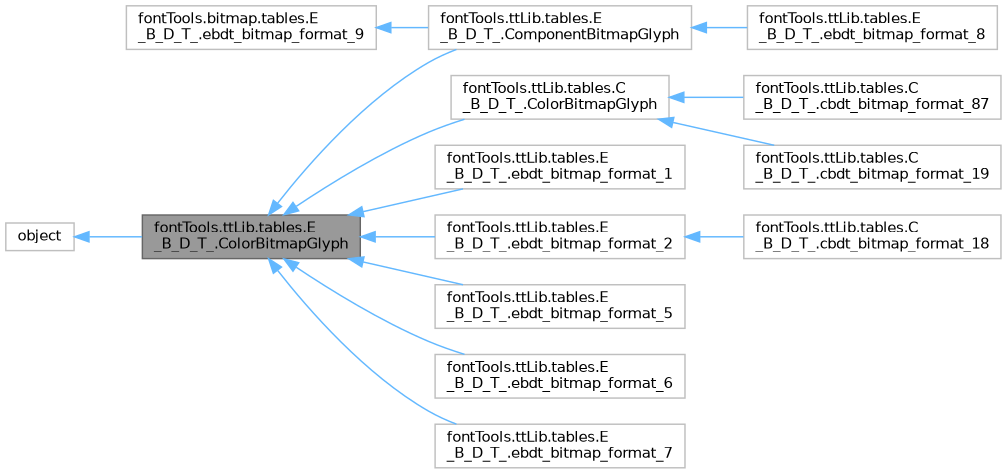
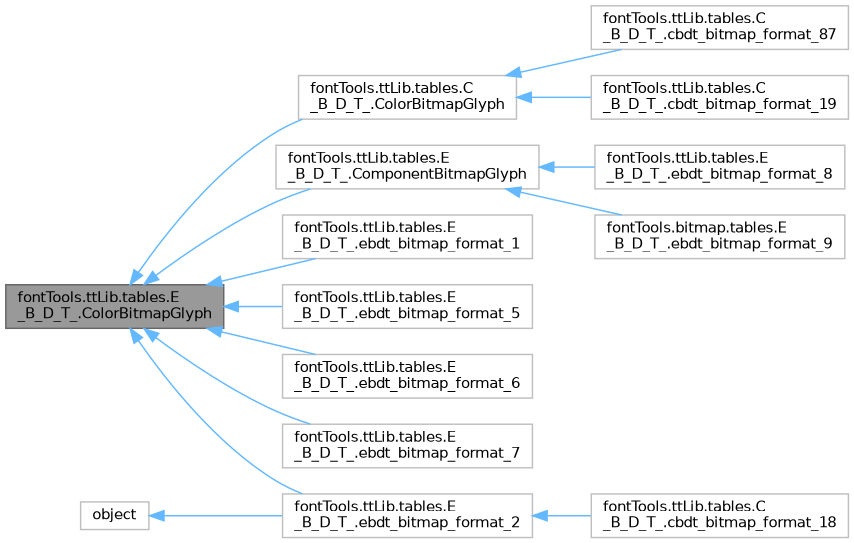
  digraph {
    rankdir=LR
    node [color=grey75 fillcolor=white fontname=Helvetica fontsize=10 shape=box style=filled]
    edge [color=steelblue1 dir=back fontname=Helvetica fontsize=10 labelfontname=Helvetica labelfontsize=10 style=solid]
    n1 [color=gray40 fillcolor=grey60 fontcolor=black height=0.2 label="fontTools.ttLib.tables.E\l_B_D_T_.ColorBitmapGlyph" width=0.4]
    n2 [height=0.2 label="fontTools.ttLib.tables.C\l_B_D_T_.ColorBitmapGlyph" width=0.4]
    n3 [height=0.2 label="fontTools.ttLib.tables.E\l_B_D_T_.ComponentBitmapGlyph" width=0.4]
    n4 [height=0.2 label="fontTools.ttLib.tables.E\l_B_D_T_.ebdt_bitmap_format_1" width=0.4]
    n5 [height=0.2 label="fontTools.ttLib.tables.E\l_B_D_T_.ebdt_bitmap_format_2" width=0.4]
    n6 [height=0.2 label="fontTools.ttLib.tables.E\l_B_D_T_.ebdt_bitmap_format_5" width=0.4]
    n7 [height=0.2 label="fontTools.ttLib.tables.E\l_B_D_T_.ebdt_bitmap_format_6" width=0.4]
    n8 [height=0.2 label="fontTools.ttLib.tables.E\l_B_D_T_.ebdt_bitmap_format_7" width=0.4]
    n9 [height=0.2 label="fontTools.ttLib.tables.C\l_B_D_T_.cbdt_bitmap_format_87" width=0.4]
    n10 [height=0.2 label="fontTools.ttLib.tables.C\l_B_D_T_.cbdt_bitmap_format_19" width=0.4]
    n11 [height=0.2 label="fontTools.ttLib.tables.E\l_B_D_T_.ebdt_bitmap_format_8" width=0.4]
    n12 [height=0.2 label="fontTools.bitmap.tables.E\l_B_D_T_.ebdt_bitmap_format_9" width=0.4]
    n13 [height=0.2 label="fontTools.ttLib.tables.C\l_B_D_T_.cbdt_bitmap_format_18" width=0.4]
    n14 [height=0.2 label=object width=0.4]
    n1 -> n2
    n1 -> n3
    n1 -> n4
    n1 -> n5
    n1 -> n6
    n1 -> n7
    n1 -> n8
    n2 -> n9
    n2 -> n10
    n3 -> n11
-   n12 -> n3
+   n3 -> n12
    n5 -> n13
-   n14 -> n1
+   n14 -> n5
  }
